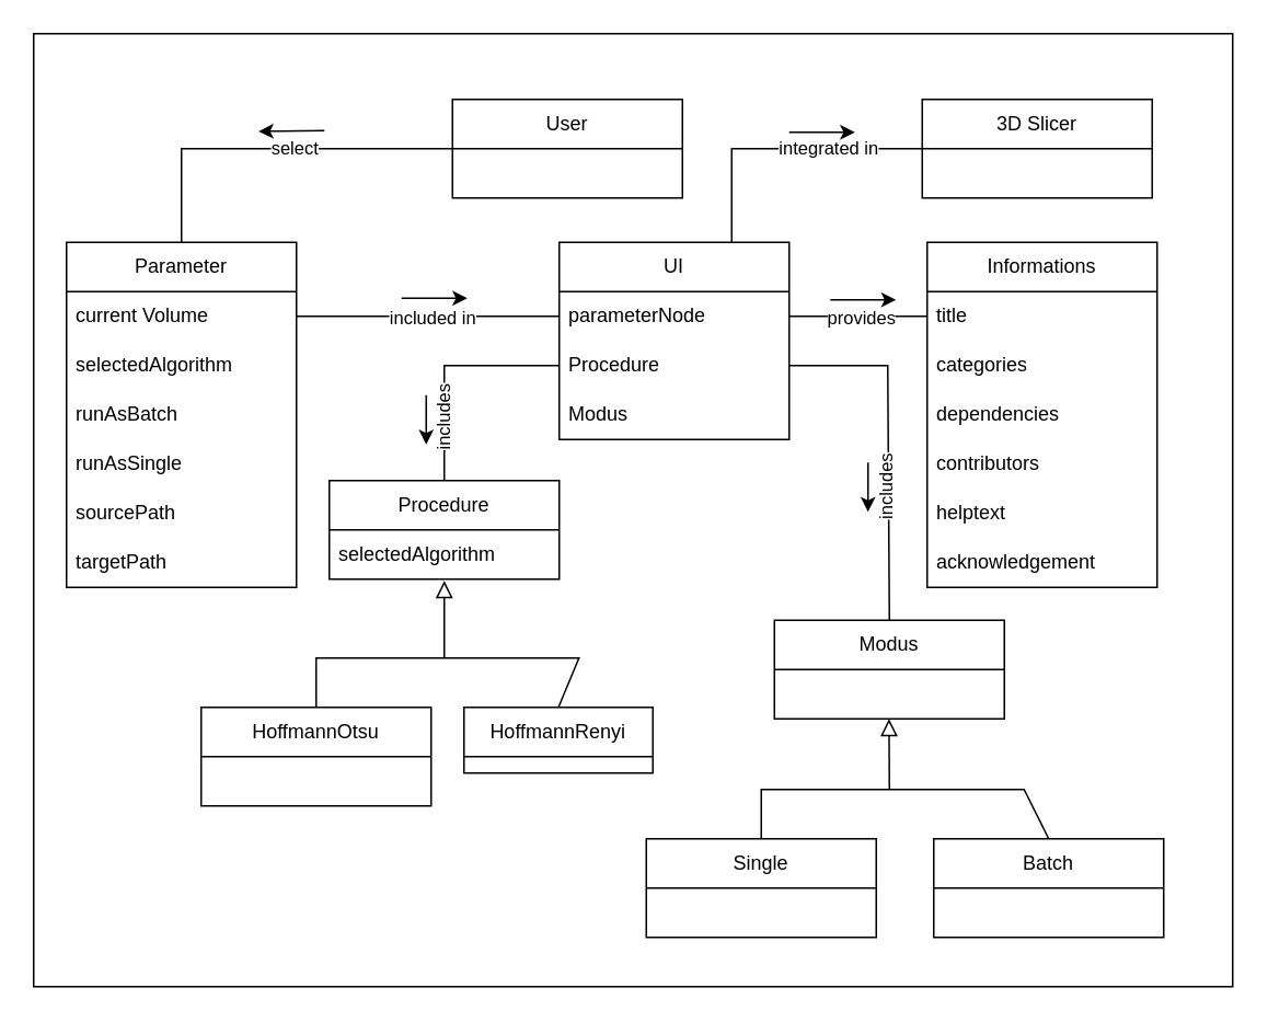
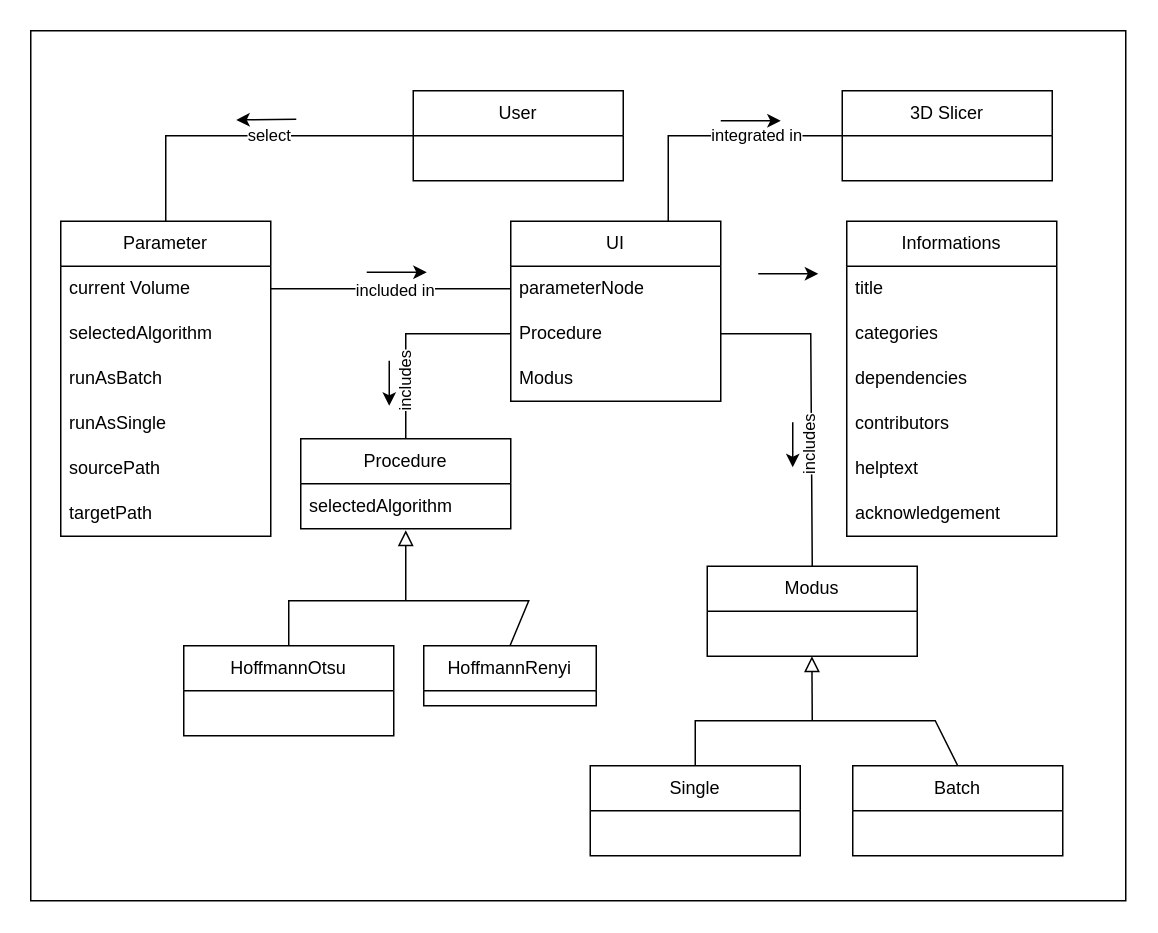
  <mxCell id="0" />
  <mxCell id="1" parent="0" />
  <mxCell id="2" value="" style="rounded=0;whiteSpace=wrap;html=1;" parent="1" vertex="1"><mxGeometry x="20" y="20" width="730" height="580" as="geometry" /></mxCell>
  <mxCell id="3" value="UI" style="swimlane;fontStyle=0;childLayout=stackLayout;horizontal=1;startSize=30;horizontalStack=0;resizeParent=1;resizeParentMax=0;resizeLast=0;collapsible=1;marginBottom=0;whiteSpace=wrap;html=1;" parent="1" vertex="1"><mxGeometry x="340" y="147" width="140" height="120" as="geometry" /></mxCell>
  <mxCell id="4" value="parameterNode" style="text;strokeColor=none;fillColor=none;align=left;verticalAlign=middle;spacingLeft=4;spacingRight=4;overflow=hidden;points=[[0,0.5],[1,0.5]];portConstraint=eastwest;rotatable=0;whiteSpace=wrap;html=1;" parent="3" vertex="1"><mxGeometry y="30" width="140" height="30" as="geometry" /></mxCell>
  <mxCell id="5" value="Procedure" style="text;strokeColor=none;fillColor=none;align=left;verticalAlign=middle;spacingLeft=4;spacingRight=4;overflow=hidden;points=[[0,0.5],[1,0.5]];portConstraint=eastwest;rotatable=0;whiteSpace=wrap;html=1;" parent="3" vertex="1"><mxGeometry y="60" width="140" height="30" as="geometry" /></mxCell>
  <mxCell id="6" value="Modus" style="text;strokeColor=none;fillColor=none;align=left;verticalAlign=middle;spacingLeft=4;spacingRight=4;overflow=hidden;points=[[0,0.5],[1,0.5]];portConstraint=eastwest;rotatable=0;whiteSpace=wrap;html=1;" parent="3" vertex="1"><mxGeometry y="90" width="140" height="30" as="geometry" /></mxCell>
  <mxCell id="7" value="Informations" style="swimlane;fontStyle=0;childLayout=stackLayout;horizontal=1;startSize=30;horizontalStack=0;resizeParent=1;resizeParentMax=0;resizeLast=0;collapsible=1;marginBottom=0;whiteSpace=wrap;html=1;" parent="1" vertex="1"><mxGeometry x="564" y="147" width="140" height="210" as="geometry"><mxRectangle x="610" y="140" width="70" height="30" as="alternateBounds" /></mxGeometry></mxCell>
  <mxCell id="8" value="title" style="text;strokeColor=none;fillColor=none;align=left;verticalAlign=middle;spacingLeft=4;spacingRight=4;overflow=hidden;points=[[0,0.5],[1,0.5]];portConstraint=eastwest;rotatable=0;whiteSpace=wrap;html=1;" parent="7" vertex="1"><mxGeometry y="30" width="140" height="30" as="geometry" /></mxCell>
  <mxCell id="9" value="categories" style="text;strokeColor=none;fillColor=none;align=left;verticalAlign=middle;spacingLeft=4;spacingRight=4;overflow=hidden;points=[[0,0.5],[1,0.5]];portConstraint=eastwest;rotatable=0;whiteSpace=wrap;html=1;" parent="7" vertex="1"><mxGeometry y="60" width="140" height="30" as="geometry" /></mxCell>
  <mxCell id="10" value="dependencies" style="text;strokeColor=none;fillColor=none;align=left;verticalAlign=middle;spacingLeft=4;spacingRight=4;overflow=hidden;points=[[0,0.5],[1,0.5]];portConstraint=eastwest;rotatable=0;whiteSpace=wrap;html=1;" parent="7" vertex="1"><mxGeometry y="90" width="140" height="30" as="geometry" /></mxCell>
  <mxCell id="11" value="contributors" style="text;strokeColor=none;fillColor=none;align=left;verticalAlign=middle;spacingLeft=4;spacingRight=4;overflow=hidden;points=[[0,0.5],[1,0.5]];portConstraint=eastwest;rotatable=0;whiteSpace=wrap;html=1;" parent="7" vertex="1"><mxGeometry y="120" width="140" height="30" as="geometry" /></mxCell>
  <mxCell id="12" value="helptext" style="text;strokeColor=none;fillColor=none;align=left;verticalAlign=middle;spacingLeft=4;spacingRight=4;overflow=hidden;points=[[0,0.5],[1,0.5]];portConstraint=eastwest;rotatable=0;whiteSpace=wrap;html=1;" parent="7" vertex="1"><mxGeometry y="150" width="140" height="30" as="geometry" /></mxCell>
  <mxCell id="13" value="acknowledgement" style="text;strokeColor=none;fillColor=none;align=left;verticalAlign=middle;spacingLeft=4;spacingRight=4;overflow=hidden;points=[[0,0.5],[1,0.5]];portConstraint=eastwest;rotatable=0;whiteSpace=wrap;html=1;" parent="7" vertex="1"><mxGeometry y="180" width="140" height="30" as="geometry" /></mxCell>
  <mxCell id="14" value="Parameter" style="swimlane;fontStyle=0;childLayout=stackLayout;horizontal=1;startSize=30;horizontalStack=0;resizeParent=1;resizeParentMax=0;resizeLast=0;collapsible=1;marginBottom=0;whiteSpace=wrap;html=1;" parent="1" vertex="1"><mxGeometry x="40" y="147" width="140" height="210" as="geometry" /></mxCell>
  <mxCell id="15" value="current Volume" style="text;strokeColor=none;fillColor=none;align=left;verticalAlign=middle;spacingLeft=4;spacingRight=4;overflow=hidden;points=[[0,0.5],[1,0.5]];portConstraint=eastwest;rotatable=0;whiteSpace=wrap;html=1;" parent="14" vertex="1"><mxGeometry y="30" width="140" height="30" as="geometry" /></mxCell>
  <mxCell id="16" value="selectedAlgorithm" style="text;strokeColor=none;fillColor=none;align=left;verticalAlign=middle;spacingLeft=4;spacingRight=4;overflow=hidden;points=[[0,0.5],[1,0.5]];portConstraint=eastwest;rotatable=0;whiteSpace=wrap;html=1;" parent="14" vertex="1"><mxGeometry y="60" width="140" height="30" as="geometry" /></mxCell>
  <mxCell id="17" value="runAsBatch" style="text;strokeColor=none;fillColor=none;align=left;verticalAlign=middle;spacingLeft=4;spacingRight=4;overflow=hidden;points=[[0,0.5],[1,0.5]];portConstraint=eastwest;rotatable=0;whiteSpace=wrap;html=1;" parent="14" vertex="1"><mxGeometry y="90" width="140" height="30" as="geometry" /></mxCell>
  <mxCell id="18" value="runAsSingle" style="text;strokeColor=none;fillColor=none;align=left;verticalAlign=middle;spacingLeft=4;spacingRight=4;overflow=hidden;points=[[0,0.5],[1,0.5]];portConstraint=eastwest;rotatable=0;whiteSpace=wrap;html=1;" parent="14" vertex="1"><mxGeometry y="120" width="140" height="30" as="geometry" /></mxCell>
  <mxCell id="19" value="sourcePath" style="text;strokeColor=none;fillColor=none;align=left;verticalAlign=middle;spacingLeft=4;spacingRight=4;overflow=hidden;points=[[0,0.5],[1,0.5]];portConstraint=eastwest;rotatable=0;whiteSpace=wrap;html=1;" parent="14" vertex="1"><mxGeometry y="150" width="140" height="30" as="geometry" /></mxCell>
  <mxCell id="20" value="targetPath" style="text;strokeColor=none;fillColor=none;align=left;verticalAlign=middle;spacingLeft=4;spacingRight=4;overflow=hidden;points=[[0,0.5],[1,0.5]];portConstraint=eastwest;rotatable=0;whiteSpace=wrap;html=1;" parent="14" vertex="1"><mxGeometry y="180" width="140" height="30" as="geometry" /></mxCell>
  <mxCell id="21" value="" style="endArrow=none;html=1;rounded=0;entryX=0;entryY=0.5;entryDx=0;entryDy=0;exitX=1;exitY=0.5;exitDx=0;exitDy=0;" parent="1" source="15" target="4" edge="1"><mxGeometry width="50" height="50" relative="1" as="geometry"><mxPoint x="230" y="297" as="sourcePoint" /><mxPoint x="280" y="247" as="targetPoint" /></mxGeometry></mxCell>
  <mxCell id="22" value="included in" style="edgeLabel;html=1;align=center;verticalAlign=middle;resizable=0;points=[];" parent="21" vertex="1" connectable="0"><mxGeometry x="-0.095" y="-2" relative="1" as="geometry"><mxPoint x="10" y="-2" as="offset" /></mxGeometry></mxCell>
- <mxCell id="23" value="" style="endArrow=none;html=1;rounded=0;entryX=1;entryY=0.5;entryDx=0;entryDy=0;exitX=0;exitY=0.5;exitDx=0;exitDy=0;" parent="1" source="8" target="4" edge="1"><mxGeometry width="50" height="50" relative="1" as="geometry"><mxPoint x="510" y="287" as="sourcePoint" /><mxPoint x="560" y="237" as="targetPoint" /></mxGeometry></mxCell>
- <mxCell id="24" value="provides" style="edgeLabel;html=1;align=center;verticalAlign=middle;resizable=0;points=[];" parent="23" vertex="1" connectable="0"><mxGeometry x="-0.032" y="2" relative="1" as="geometry"><mxPoint y="-2" as="offset" /></mxGeometry></mxCell>
  <mxCell id="25" value="User" style="swimlane;fontStyle=0;childLayout=stackLayout;horizontal=1;startSize=30;horizontalStack=0;resizeParent=1;resizeParentMax=0;resizeLast=0;collapsible=1;marginBottom=0;whiteSpace=wrap;html=1;" parent="1" vertex="1"><mxGeometry x="275" y="60" width="140" height="60" as="geometry" /></mxCell>
  <mxCell id="26" value="Modus" style="swimlane;fontStyle=0;childLayout=stackLayout;horizontal=1;startSize=30;horizontalStack=0;resizeParent=1;resizeParentMax=0;resizeLast=0;collapsible=1;marginBottom=0;whiteSpace=wrap;html=1;" parent="1" vertex="1"><mxGeometry x="471" y="377" width="140" height="60" as="geometry" /></mxCell>
  <mxCell id="27" value="Single" style="swimlane;fontStyle=0;childLayout=stackLayout;horizontal=1;startSize=30;horizontalStack=0;resizeParent=1;resizeParentMax=0;resizeLast=0;collapsible=1;marginBottom=0;whiteSpace=wrap;html=1;" parent="1" vertex="1"><mxGeometry x="393" y="510" width="140" height="60" as="geometry" /></mxCell>
  <mxCell id="28" value="Batch" style="swimlane;fontStyle=0;childLayout=stackLayout;horizontal=1;startSize=30;horizontalStack=0;resizeParent=1;resizeParentMax=0;resizeLast=0;collapsible=1;marginBottom=0;whiteSpace=wrap;html=1;" parent="1" vertex="1"><mxGeometry x="568" y="510" width="140" height="60" as="geometry" /></mxCell>
  <mxCell id="29" value="" style="endArrow=none;html=1;rounded=0;exitX=0.5;exitY=0;exitDx=0;exitDy=0;entryX=0.5;entryY=0;entryDx=0;entryDy=0;" parent="1" source="27" target="28" edge="1"><mxGeometry width="50" height="50" relative="1" as="geometry"><mxPoint x="433" y="520" as="sourcePoint" /><mxPoint x="603" y="480" as="targetPoint" /><Array as="points"><mxPoint x="463" y="480" /><mxPoint x="623" y="480" /></Array></mxGeometry></mxCell>
  <mxCell id="30" value="Procedure" style="swimlane;fontStyle=0;childLayout=stackLayout;horizontal=1;startSize=30;horizontalStack=0;resizeParent=1;resizeParentMax=0;resizeLast=0;collapsible=1;marginBottom=0;whiteSpace=wrap;html=1;" parent="1" vertex="1"><mxGeometry x="200" y="292" width="140" height="60" as="geometry" /></mxCell>
  <mxCell id="31" value="selectedAlgorithm" style="text;strokeColor=none;fillColor=none;align=left;verticalAlign=middle;spacingLeft=4;spacingRight=4;overflow=hidden;points=[[0,0.5],[1,0.5]];portConstraint=eastwest;rotatable=0;whiteSpace=wrap;html=1;" parent="30" vertex="1"><mxGeometry y="30" width="140" height="30" as="geometry" /></mxCell>
  <mxCell id="32" value="HoffmannOtsu" style="swimlane;fontStyle=0;childLayout=stackLayout;horizontal=1;startSize=30;horizontalStack=0;resizeParent=1;resizeParentMax=0;resizeLast=0;collapsible=1;marginBottom=0;whiteSpace=wrap;html=1;" parent="1" vertex="1"><mxGeometry x="122" y="430" width="140" height="60" as="geometry" /></mxCell>
  <mxCell id="33" value="HoffmannRenyi" style="swimlane;fontStyle=0;childLayout=stackLayout;horizontal=1;startSize=30;horizontalStack=0;resizeParent=1;resizeParentMax=0;resizeLast=0;collapsible=1;marginBottom=0;whiteSpace=wrap;html=1;" parent="1" vertex="1"><mxGeometry x="282" y="430" width="115" height="40" as="geometry" /></mxCell>
  <mxCell id="34" value="" style="endArrow=block;html=1;rounded=0;align=center;verticalAlign=bottom;endFill=0;labelBackgroundColor=none;endSize=8;entryX=0.5;entryY=1.033;entryDx=0;entryDy=0;entryPerimeter=0;" parent="1" target="31" edge="1"><mxGeometry relative="1" as="geometry"><mxPoint x="270" y="400" as="sourcePoint" /><mxPoint x="279" y="412" as="targetPoint" /></mxGeometry></mxCell>
  <mxCell id="35" value="" style="resizable=0;html=1;align=center;verticalAlign=top;labelBackgroundColor=none;" parent="34" connectable="0" vertex="1"><mxGeometry relative="1" as="geometry"><mxPoint x="2" y="-32" as="offset" /></mxGeometry></mxCell>
  <mxCell id="36" value="" style="endArrow=none;html=1;rounded=0;exitX=0.5;exitY=0;exitDx=0;exitDy=0;entryX=0.5;entryY=0;entryDx=0;entryDy=0;" parent="1" source="32" target="33" edge="1"><mxGeometry width="50" height="50" relative="1" as="geometry"><mxPoint x="162" y="440" as="sourcePoint" /><mxPoint x="332" y="400" as="targetPoint" /><Array as="points"><mxPoint x="192" y="400" /><mxPoint x="352" y="400" /></Array></mxGeometry></mxCell>
  <mxCell id="37" value="" style="endArrow=none;html=1;rounded=0;entryX=0;entryY=0.5;entryDx=0;entryDy=0;exitX=0.5;exitY=0;exitDx=0;exitDy=0;" parent="1" source="14" target="25" edge="1"><mxGeometry width="50" height="50" relative="1" as="geometry"><mxPoint x="390" y="230" as="sourcePoint" /><mxPoint x="440" y="180" as="targetPoint" /><Array as="points"><mxPoint x="110" y="90" /></Array></mxGeometry></mxCell>
  <mxCell id="38" value="select" style="edgeLabel;html=1;align=center;verticalAlign=middle;resizable=0;points=[];" parent="37" vertex="1" connectable="0"><mxGeometry x="0.506" relative="1" as="geometry"><mxPoint x="-42" y="-1" as="offset" /></mxGeometry></mxCell>
  <mxCell id="39" value="" style="endArrow=none;html=1;rounded=0;exitX=0.5;exitY=0;exitDx=0;exitDy=0;entryX=1;entryY=0.5;entryDx=0;entryDy=0;" parent="1" source="26" target="5" edge="1"><mxGeometry width="50" height="50" relative="1" as="geometry"><mxPoint x="260" y="280" as="sourcePoint" /><mxPoint x="430" y="260" as="targetPoint" /><Array as="points"><mxPoint x="540" y="222" /></Array></mxGeometry></mxCell>
  <mxCell id="40" value="includes" style="edgeLabel;html=1;align=center;verticalAlign=middle;resizable=0;points=[];rotation=-90;" parent="39" vertex="1" connectable="0"><mxGeometry x="0.059" y="2" relative="1" as="geometry"><mxPoint y="34" as="offset" /></mxGeometry></mxCell>
  <mxCell id="41" value="" style="endArrow=none;html=1;rounded=0;exitX=0.5;exitY=0;exitDx=0;exitDy=0;entryX=0;entryY=0.5;entryDx=0;entryDy=0;" parent="1" source="30" target="5" edge="1"><mxGeometry width="50" height="50" relative="1" as="geometry"><mxPoint x="249" y="290" as="sourcePoint" /><mxPoint x="399" y="329" as="targetPoint" /><Array as="points"><mxPoint x="270" y="222" /></Array></mxGeometry></mxCell>
  <mxCell id="42" value="includes" style="edgeLabel;html=1;align=center;verticalAlign=middle;resizable=0;points=[];rotation=-90;" parent="41" vertex="1" connectable="0"><mxGeometry x="-0.435" y="1" relative="1" as="geometry"><mxPoint y="3" as="offset" /></mxGeometry></mxCell>
  <mxCell id="43" value="3D Slicer" style="swimlane;fontStyle=0;childLayout=stackLayout;horizontal=1;startSize=30;horizontalStack=0;resizeParent=1;resizeParentMax=0;resizeLast=0;collapsible=1;marginBottom=0;whiteSpace=wrap;html=1;" parent="1" vertex="1"><mxGeometry x="561" y="60" width="140" height="60" as="geometry" /></mxCell>
  <mxCell id="44" value="" style="endArrow=none;html=1;rounded=0;entryX=0;entryY=0.5;entryDx=0;entryDy=0;exitX=0.75;exitY=0;exitDx=0;exitDy=0;" parent="1" source="3" target="43" edge="1"><mxGeometry width="50" height="50" relative="1" as="geometry"><mxPoint x="400" y="160" as="sourcePoint" /><mxPoint x="450" y="110" as="targetPoint" /><Array as="points"><mxPoint x="445" y="90" /></Array></mxGeometry></mxCell>
  <mxCell id="45" value="integrated in" style="edgeLabel;html=1;align=center;verticalAlign=middle;resizable=0;points=[];rotation=0;" parent="44" vertex="1" connectable="0"><mxGeometry x="-0.377" relative="1" as="geometry"><mxPoint x="58" y="-4" as="offset" /></mxGeometry></mxCell>
  <mxCell id="46" value="" style="endArrow=classic;html=1;rounded=0;" parent="1" edge="1"><mxGeometry width="50" height="50" relative="1" as="geometry"><mxPoint x="480" y="80" as="sourcePoint" /><mxPoint x="520" y="80" as="targetPoint" /></mxGeometry></mxCell>
  <mxCell id="47" value="" style="endArrow=classic;html=1;rounded=0;" parent="1" edge="1"><mxGeometry width="50" height="50" relative="1" as="geometry"><mxPoint x="505" y="182" as="sourcePoint" /><mxPoint x="545" y="182" as="targetPoint" /></mxGeometry></mxCell>
  <mxCell id="48" value="" style="endArrow=classic;html=1;rounded=0;" parent="1" edge="1"><mxGeometry width="50" height="50" relative="1" as="geometry"><mxPoint x="244" y="181" as="sourcePoint" /><mxPoint x="284" y="181" as="targetPoint" /></mxGeometry></mxCell>
  <mxCell id="49" value="" style="endArrow=classic;html=1;rounded=0;" parent="1" edge="1"><mxGeometry width="50" height="50" relative="1" as="geometry"><mxPoint x="528" y="281" as="sourcePoint" /><mxPoint x="528" y="311" as="targetPoint" /></mxGeometry></mxCell>
  <mxCell id="50" value="" style="endArrow=classic;html=1;rounded=0;" parent="1" edge="1"><mxGeometry width="50" height="50" relative="1" as="geometry"><mxPoint x="259" y="240" as="sourcePoint" /><mxPoint x="259" y="270" as="targetPoint" /></mxGeometry></mxCell>
  <mxCell id="51" value="" style="endArrow=classic;html=1;rounded=0;" parent="1" edge="1"><mxGeometry width="50" height="50" relative="1" as="geometry"><mxPoint x="197" y="79" as="sourcePoint" /><mxPoint x="157" y="79.48" as="targetPoint" /></mxGeometry></mxCell>
  <mxCell id="52" value="" style="endArrow=block;html=1;rounded=0;align=center;verticalAlign=bottom;endFill=0;labelBackgroundColor=none;endSize=8;entryX=0.5;entryY=1.033;entryDx=0;entryDy=0;entryPerimeter=0;" parent="1" edge="1"><mxGeometry relative="1" as="geometry"><mxPoint x="541" y="480" as="sourcePoint" /><mxPoint x="540.76" y="437" as="targetPoint" /></mxGeometry></mxCell>
  <mxCell id="53" value="" style="resizable=0;html=1;align=center;verticalAlign=top;labelBackgroundColor=none;" parent="52" connectable="0" vertex="1"><mxGeometry relative="1" as="geometry"><mxPoint x="2" y="-32" as="offset" /></mxGeometry></mxCell>
